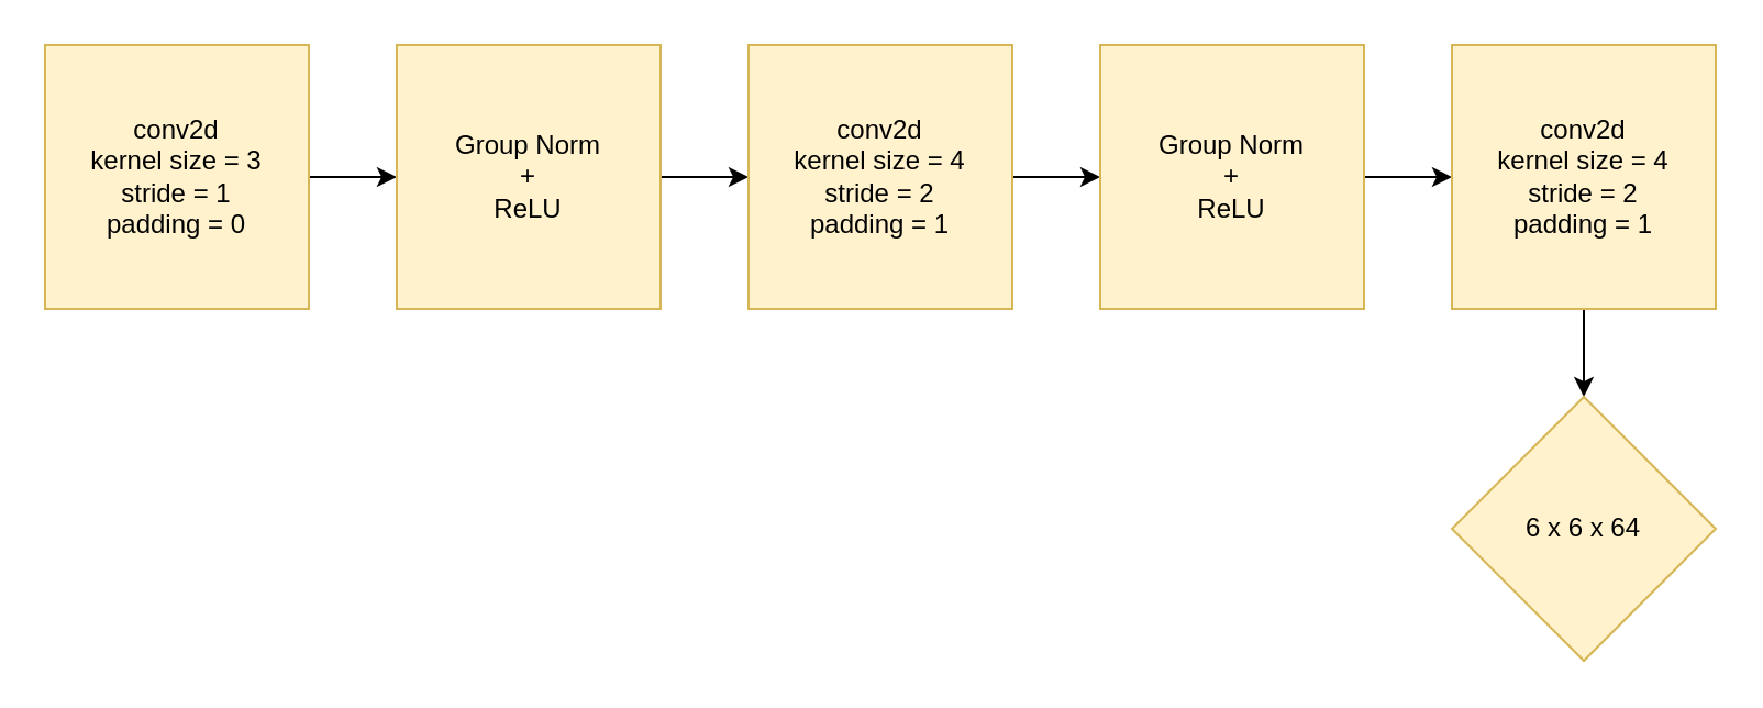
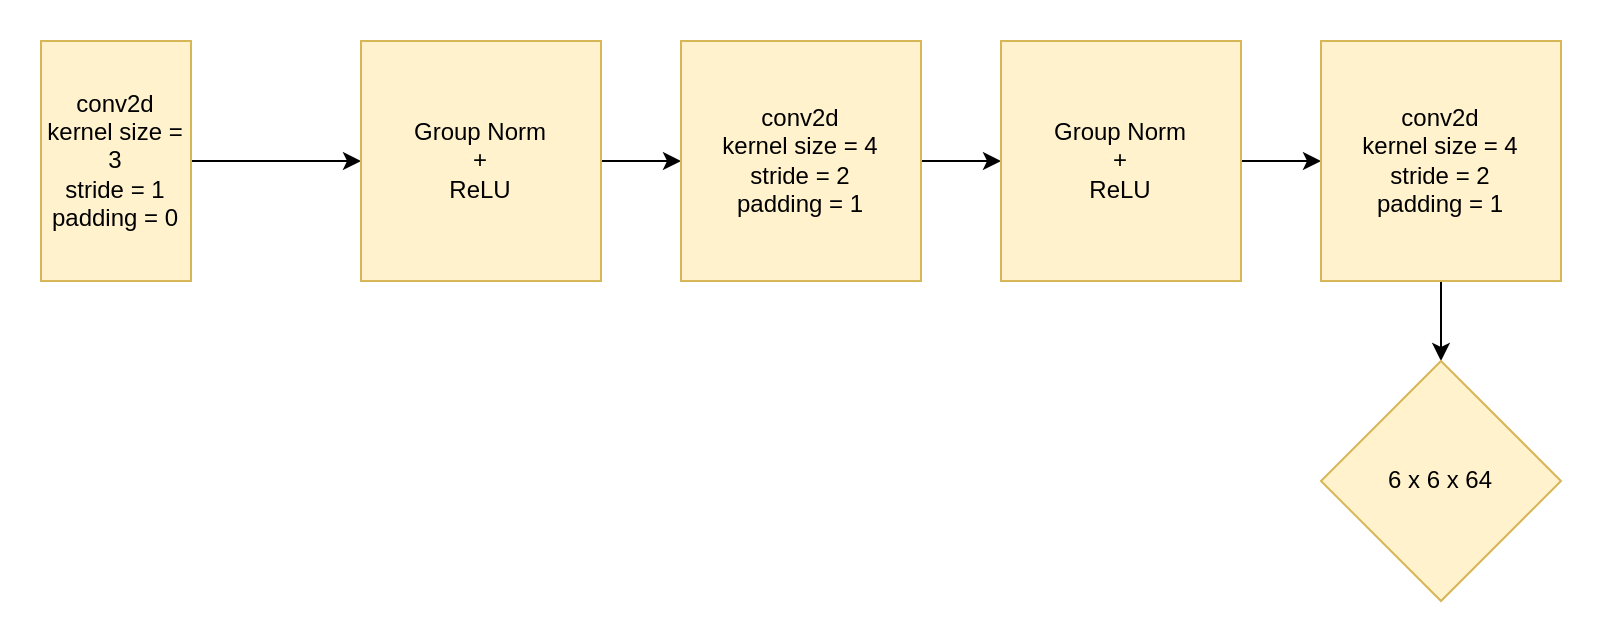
  <mxCell id="0" />
  <mxCell id="1" parent="0" />
  <mxCell id="2" value="" style="edgeStyle=orthogonalEdgeStyle;rounded=0;orthogonalLoop=1;jettySize=auto;html=1;" edge="1" parent="1" source="3" target="5"><mxGeometry relative="1" as="geometry" /></mxCell>
- <mxCell id="3" value="conv2d&lt;br&gt;kernel size = 3&lt;br&gt;stride = 1&lt;br&gt;padding = 0" style="whiteSpace=wrap;html=1;aspect=fixed;fillColor=#fff2cc;strokeColor=#d6b656;" vertex="1" parent="1"><mxGeometry x="20" y="20" width="120" height="120" as="geometry" /></mxCell>
+ <mxCell id="3" value="conv2d&lt;br&gt;kernel size = 3&lt;br&gt;stride = 1&lt;br&gt;padding = 0" style="whiteSpace=wrap;html=1;aspect=fixed;fillColor=#fff2cc;strokeColor=#d6b656;" vertex="1" parent="1"><mxGeometry x="20" y="20" width="75" height="120" as="geometry" /></mxCell>
  <mxCell id="4" value="" style="edgeStyle=orthogonalEdgeStyle;rounded=0;orthogonalLoop=1;jettySize=auto;html=1;" edge="1" parent="1" source="5" target="7"><mxGeometry relative="1" as="geometry" /></mxCell>
  <mxCell id="5" value="Group Norm&lt;br&gt;+&lt;br&gt;ReLU" style="whiteSpace=wrap;html=1;aspect=fixed;fillColor=#fff2cc;strokeColor=#d6b656;" vertex="1" parent="1"><mxGeometry x="180" y="20" width="120" height="120" as="geometry" /></mxCell>
  <mxCell id="6" value="" style="edgeStyle=orthogonalEdgeStyle;rounded=0;orthogonalLoop=1;jettySize=auto;html=1;" edge="1" parent="1" source="7" target="9"><mxGeometry relative="1" as="geometry" /></mxCell>
  <mxCell id="7" value="conv2d&lt;br&gt;kernel size = 4&lt;br&gt;stride = 2&lt;br&gt;padding = 1" style="whiteSpace=wrap;html=1;aspect=fixed;fillColor=#fff2cc;strokeColor=#d6b656;" vertex="1" parent="1"><mxGeometry x="340" y="20" width="120" height="120" as="geometry" /></mxCell>
  <mxCell id="8" value="" style="edgeStyle=orthogonalEdgeStyle;rounded=0;orthogonalLoop=1;jettySize=auto;html=1;" edge="1" parent="1" source="9" target="11"><mxGeometry relative="1" as="geometry" /></mxCell>
  <mxCell id="9" value="Group Norm&lt;br&gt;+&lt;br&gt;ReLU" style="whiteSpace=wrap;html=1;aspect=fixed;fillColor=#fff2cc;strokeColor=#d6b656;" vertex="1" parent="1"><mxGeometry x="500" y="20" width="120" height="120" as="geometry" /></mxCell>
  <mxCell id="10" value="" style="edgeStyle=orthogonalEdgeStyle;rounded=0;orthogonalLoop=1;jettySize=auto;html=1;" edge="1" parent="1" source="11" target="12"><mxGeometry relative="1" as="geometry" /></mxCell>
  <mxCell id="11" value="conv2d&lt;br&gt;kernel size = 4&lt;br&gt;stride = 2&lt;br&gt;padding = 1" style="whiteSpace=wrap;html=1;aspect=fixed;fillColor=#fff2cc;strokeColor=#d6b656;" vertex="1" parent="1"><mxGeometry x="660" y="20" width="120" height="120" as="geometry" /></mxCell>
  <mxCell id="12" value="6 x 6 x 64" style="rhombus;whiteSpace=wrap;html=1;aspect=fixed;fillColor=#fff2cc;strokeColor=#d6b656;" vertex="1" parent="1"><mxGeometry x="660" y="180" width="120" height="120" as="geometry" /></mxCell>
